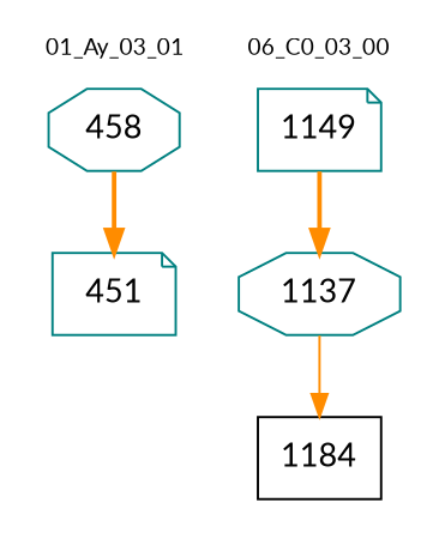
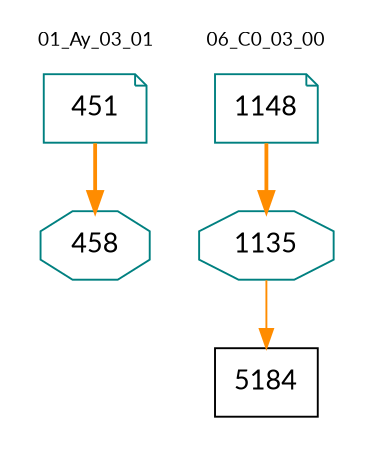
  digraph {
    fontname=Lato
    node [color=teal fontname=Lato shape=octagon]
    edge [color=darkorange fontname=Lato style=bold]
    n1 [label=458]
    n2 [label=451 shape=note]
-   n3 [label=1149 shape=note]
-   n4 [label=1137]
-   n5 [color=black label=1184 shape=box]
+   n3 [label=1148 shape=note]
+   n4 [label=1135]
+   n5 [color=black label=5184 shape=box]
    subgraph cluster_1 {
      color=white
      fontsize=10
      label="01_Ay_03_01"
      n1
      n2
    }
    subgraph cluster_2 {
      color=white
      fontsize=10
      label="06_C0_03_00"
      n3
      n4
      n5
    }
-   n1 -> n2
+   n2 -> n1
    n3 -> n4
    n4 -> n5 [style=solid]
  }
